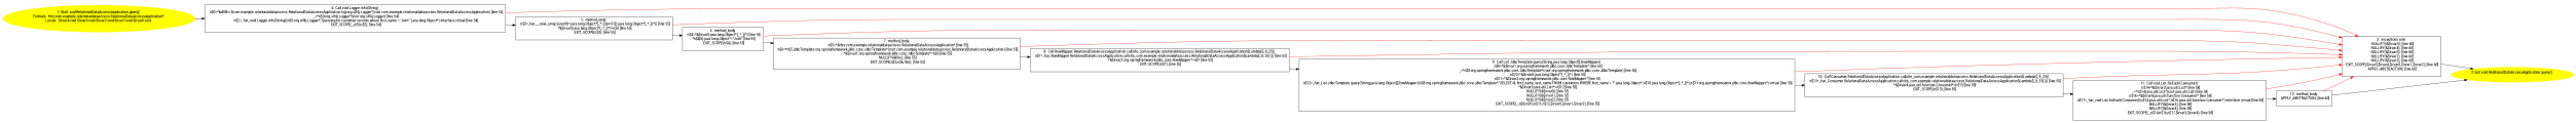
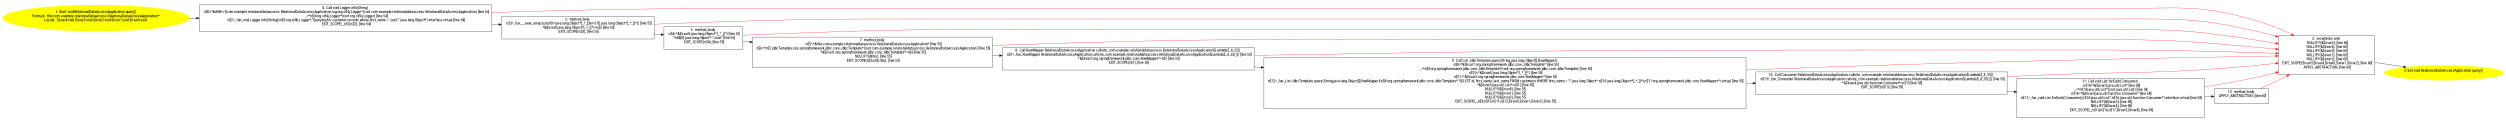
  digraph {
    rankdir=LR
    fontname="Roboto Condensed"
    node [fontname="Roboto Condensed" shape=box]
    edge [fontname="Roboto Condensed"]
    n1 [color=yellow label="1: Start void RelationalDataAccessApplication.query()\nFormals:  this:com.example.relationaldataaccess.RelationalDataAccessApplication*\nLocals:  $irvar4:void $irvar3:void $irvar2:void $irvar1:void $irvar0:void \n  " style=filled shape=""]
    n2 [label="4:  Call void Logger.info(String) \n   n$0=*&#GB<>$com.example.relationaldataaccess.RelationalDataAccessApplication.log:org.slf4j.Logger*(root com.example.relationaldataaccess.RelationalDataAccessApplication) [line 54]\n  _=*n$0:org.slf4j.Logger*(root org.slf4j.Logger) [line 54]\n  n$2=_fun_void Logger.info(String)(n$0:org.slf4j.Logger*,\"Querying for customer records where first_name = 'Josh':\":java.lang.Object*) interface virtual [line 54]\n  EXIT_SCOPE(_,n$0,n$2); [line 54]\n "]
    n3 [label="3:  exceptions sink \n   NULLIFY(&$irvar3); [line 60]\n  NULLIFY(&$irvar4); [line 60]\n  NULLIFY(&$irvar0); [line 60]\n  NULLIFY(&$irvar1); [line 60]\n  NULLIFY(&$irvar2); [line 60]\n  EXIT_SCOPE($irvar3,$irvar4,$irvar0,$irvar1,$irvar2); [line 60]\n  APPLY_ABSTRACTION; [line 60]\n "]
    n4 [label="5:  method_body \n   n$3=_fun___new_array(sizeof(t=java.lang.Object*[_*_];len=[1]):java.lang.Object*[_*_](*)) [line 55]\n  *&$irvar0:java.lang.Object*[_*_](*)=n$3 [line 55]\n  EXIT_SCOPE(n$3); [line 55]\n "]
    n5 [color=yellow label="2: Exit void RelationalDataAccessApplication.query() \n  " style=filled shape=""]
    n6 [label="6:  method_body \n   n$4=*&$irvar0:java.lang.Object*[_*_](*) [line 55]\n  *n$4[0]:java.lang.Object*=\"Josh\" [line 55]\n  EXIT_SCOPE(n$4); [line 55]\n "]
    n7 [label="7:  method_body \n   n$5=*&this:com.example.relationaldataaccess.RelationalDataAccessApplication* [line 55]\n  n$6=*n$5.jdbcTemplate:org.springframework.jdbc.core.JdbcTemplate*(root com.example.relationaldataaccess.RelationalDataAccessApplication) [line 55]\n  *&$irvar1:org.springframework.jdbc.core.JdbcTemplate*=n$6 [line 55]\n  NULLIFY(&this); [line 55]\n  EXIT_SCOPE(n$5,n$6,this); [line 55]\n "]
    n8 [label="8:  Call RowMapper RelationalDataAccessApplication.callsite_com.example.relationaldataaccess.RelationalDataAccessApplication$Lambda$_8_25() \n   n$7=_fun_RowMapper RelationalDataAccessApplication.callsite_com.example.relationaldataaccess.RelationalDataAccessApplication$Lambda$_8_25()() [line 55]\n  *&$irvar2:org.springframework.jdbc.core.RowMapper*=n$7 [line 55]\n  EXIT_SCOPE(n$7); [line 55]\n "]
    n9 [label="9:  Call List JdbcTemplate.query(String,java.lang.Object[],RowMapper) \n   n$8=*&$irvar1:org.springframework.jdbc.core.JdbcTemplate* [line 55]\n  _=*n$8:org.springframework.jdbc.core.JdbcTemplate*(root org.springframework.jdbc.core.JdbcTemplate) [line 55]\n  n$10=*&$irvar0:java.lang.Object*[_*_](*) [line 55]\n  n$11=*&$irvar2:org.springframework.jdbc.core.RowMapper* [line 55]\n  n$12=_fun_List JdbcTemplate.query(String,java.lang.Object[],RowMapper)(n$8:org.springframework.jdbc.core.JdbcTemplate*,\"SELECT id, first_name, last_name FROM customers WHERE first_name = ?\":java.lang.Object*,n$10:java.lang.Object*[_*_](*),n$11:org.springframework.jdbc.core.RowMapper*) virtual [line 55]\n  *&$irvar3:java.util.List*=n$12 [line 55]\n  NULLIFY(&$irvar0); [line 55]\n  NULLIFY(&$irvar1); [line 55]\n  NULLIFY(&$irvar2); [line 55]\n  EXIT_SCOPE(_,n$8,n$10,n$11,n$12,$irvar0,$irvar1,$irvar2); [line 55]\n "]
    n10 [label="10:  Call Consumer RelationalDataAccessApplication.callsite_com.example.relationaldataaccess.RelationalDataAccessApplication$Lambda$_8_33() \n   n$13=_fun_Consumer RelationalDataAccessApplication.callsite_com.example.relationaldataaccess.RelationalDataAccessApplication$Lambda$_8_33()() [line 55]\n  *&$irvar4:java.util.function.Consumer*=n$13 [line 55]\n  EXIT_SCOPE(n$13); [line 55]\n "]
    n11 [label="11:  Call void List.forEach(Consumer) \n   n$14=*&$irvar3:java.util.List* [line 58]\n  _=*n$14:java.util.List*(root java.util.List) [line 58]\n  n$16=*&$irvar4:java.util.function.Consumer* [line 58]\n  n$17=_fun_void List.forEach(Consumer)(n$14:java.util.List*,n$16:java.util.function.Consumer*) interface virtual [line 58]\n  NULLIFY(&$irvar3); [line 58]\n  NULLIFY(&$irvar4); [line 58]\n  EXIT_SCOPE(_,n$14,n$16,n$17,$irvar3,$irvar4); [line 58]\n "]
    n12 [label="12:  method_body \n   APPLY_ABSTRACTION; [line 60]\n "]
    n1 -> n2
    n2 -> n3 [color=red]
    n2 -> n4
    n3 -> n5
    n4 -> n3 [color=red]
    n4 -> n6
    n6 -> n3 [color=red]
    n6 -> n7
    n7 -> n3 [color=red]
    n7 -> n8
    n8 -> n3 [color=red]
    n8 -> n9
    n9 -> n3 [color=red]
    n9 -> n10
    n10 -> n3 [color=red]
    n10 -> n11
    n11 -> n3 [color=red]
    n11 -> n12
    n12 -> n3 [color=red]
-   n12 -> n5
  }
